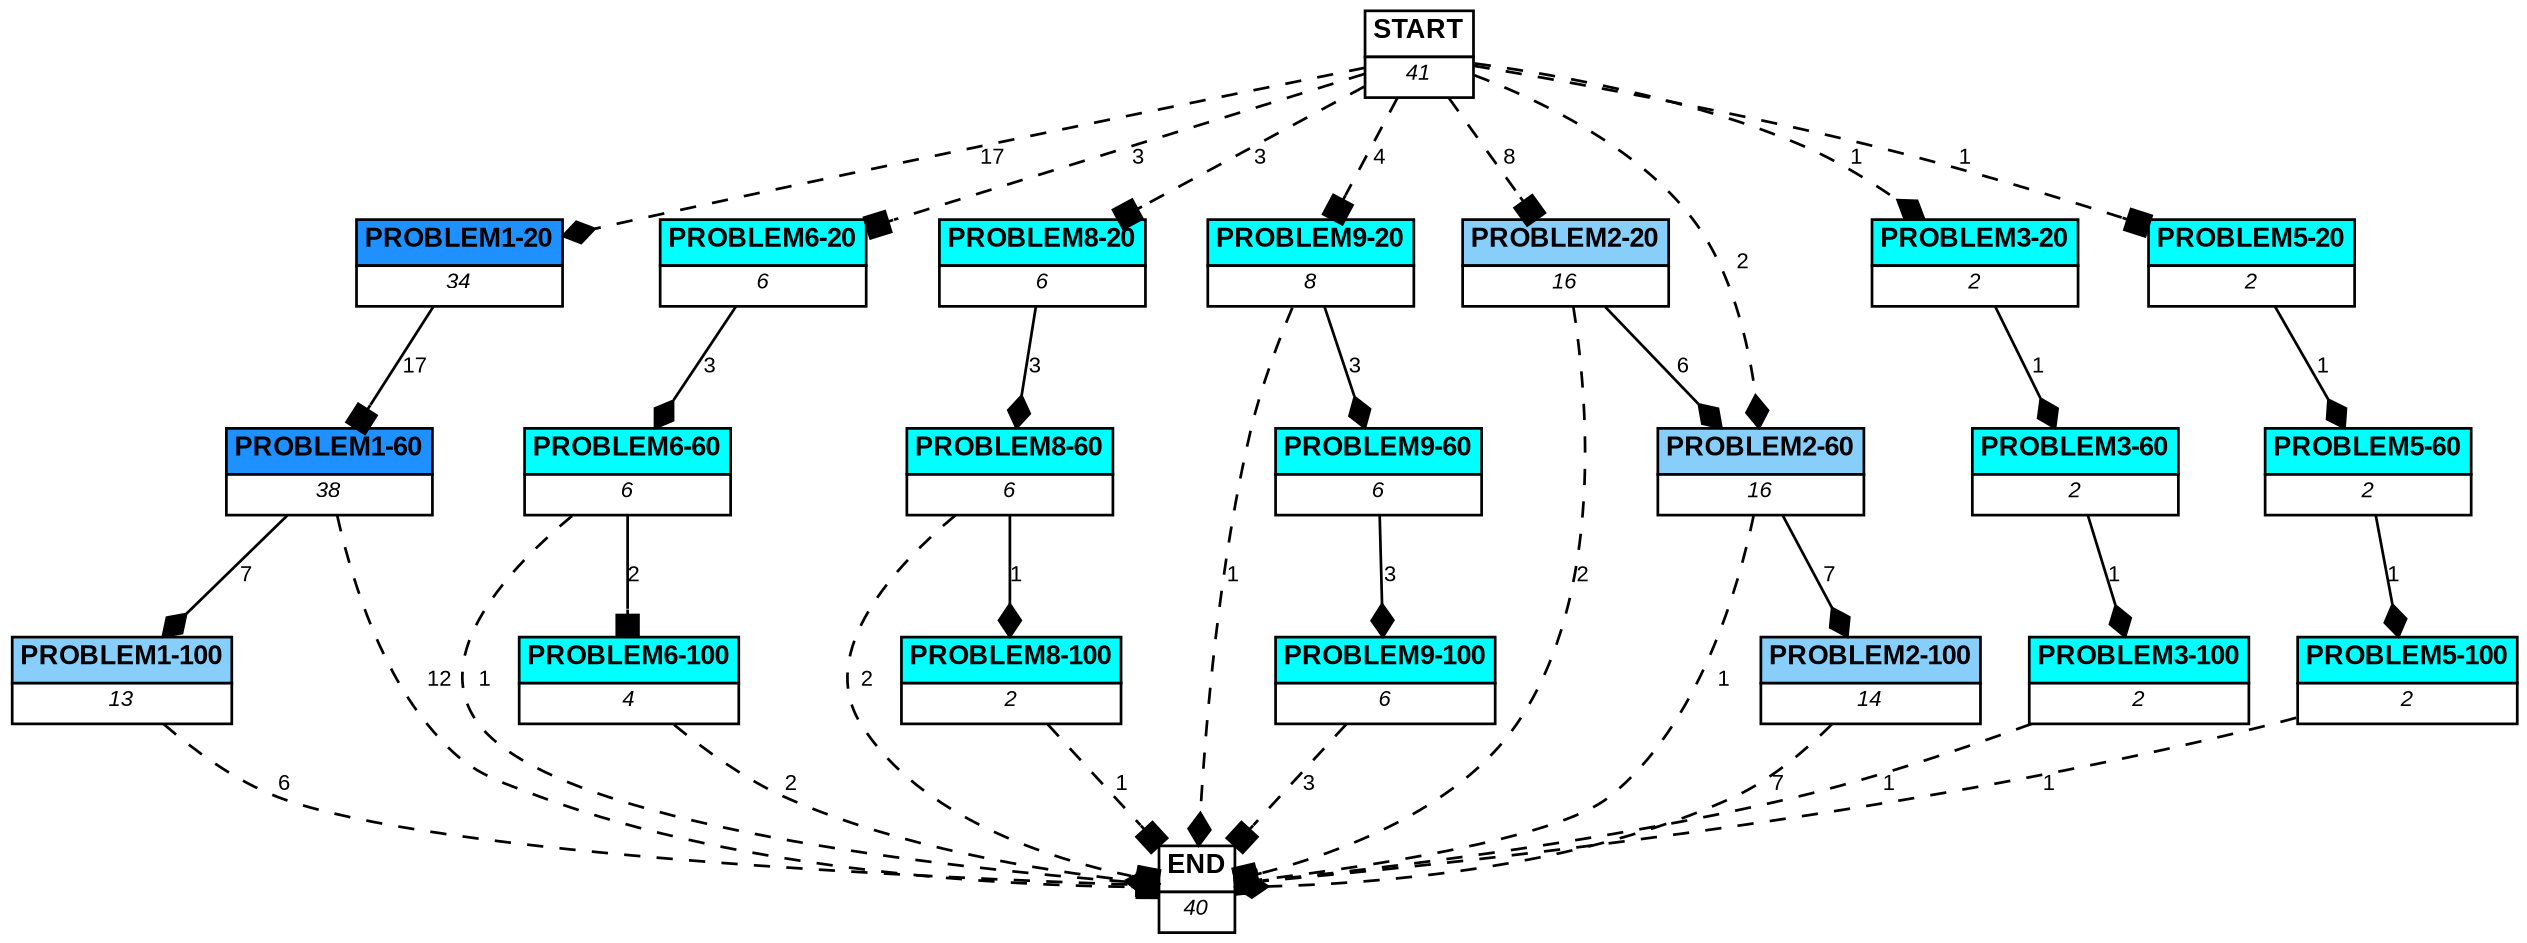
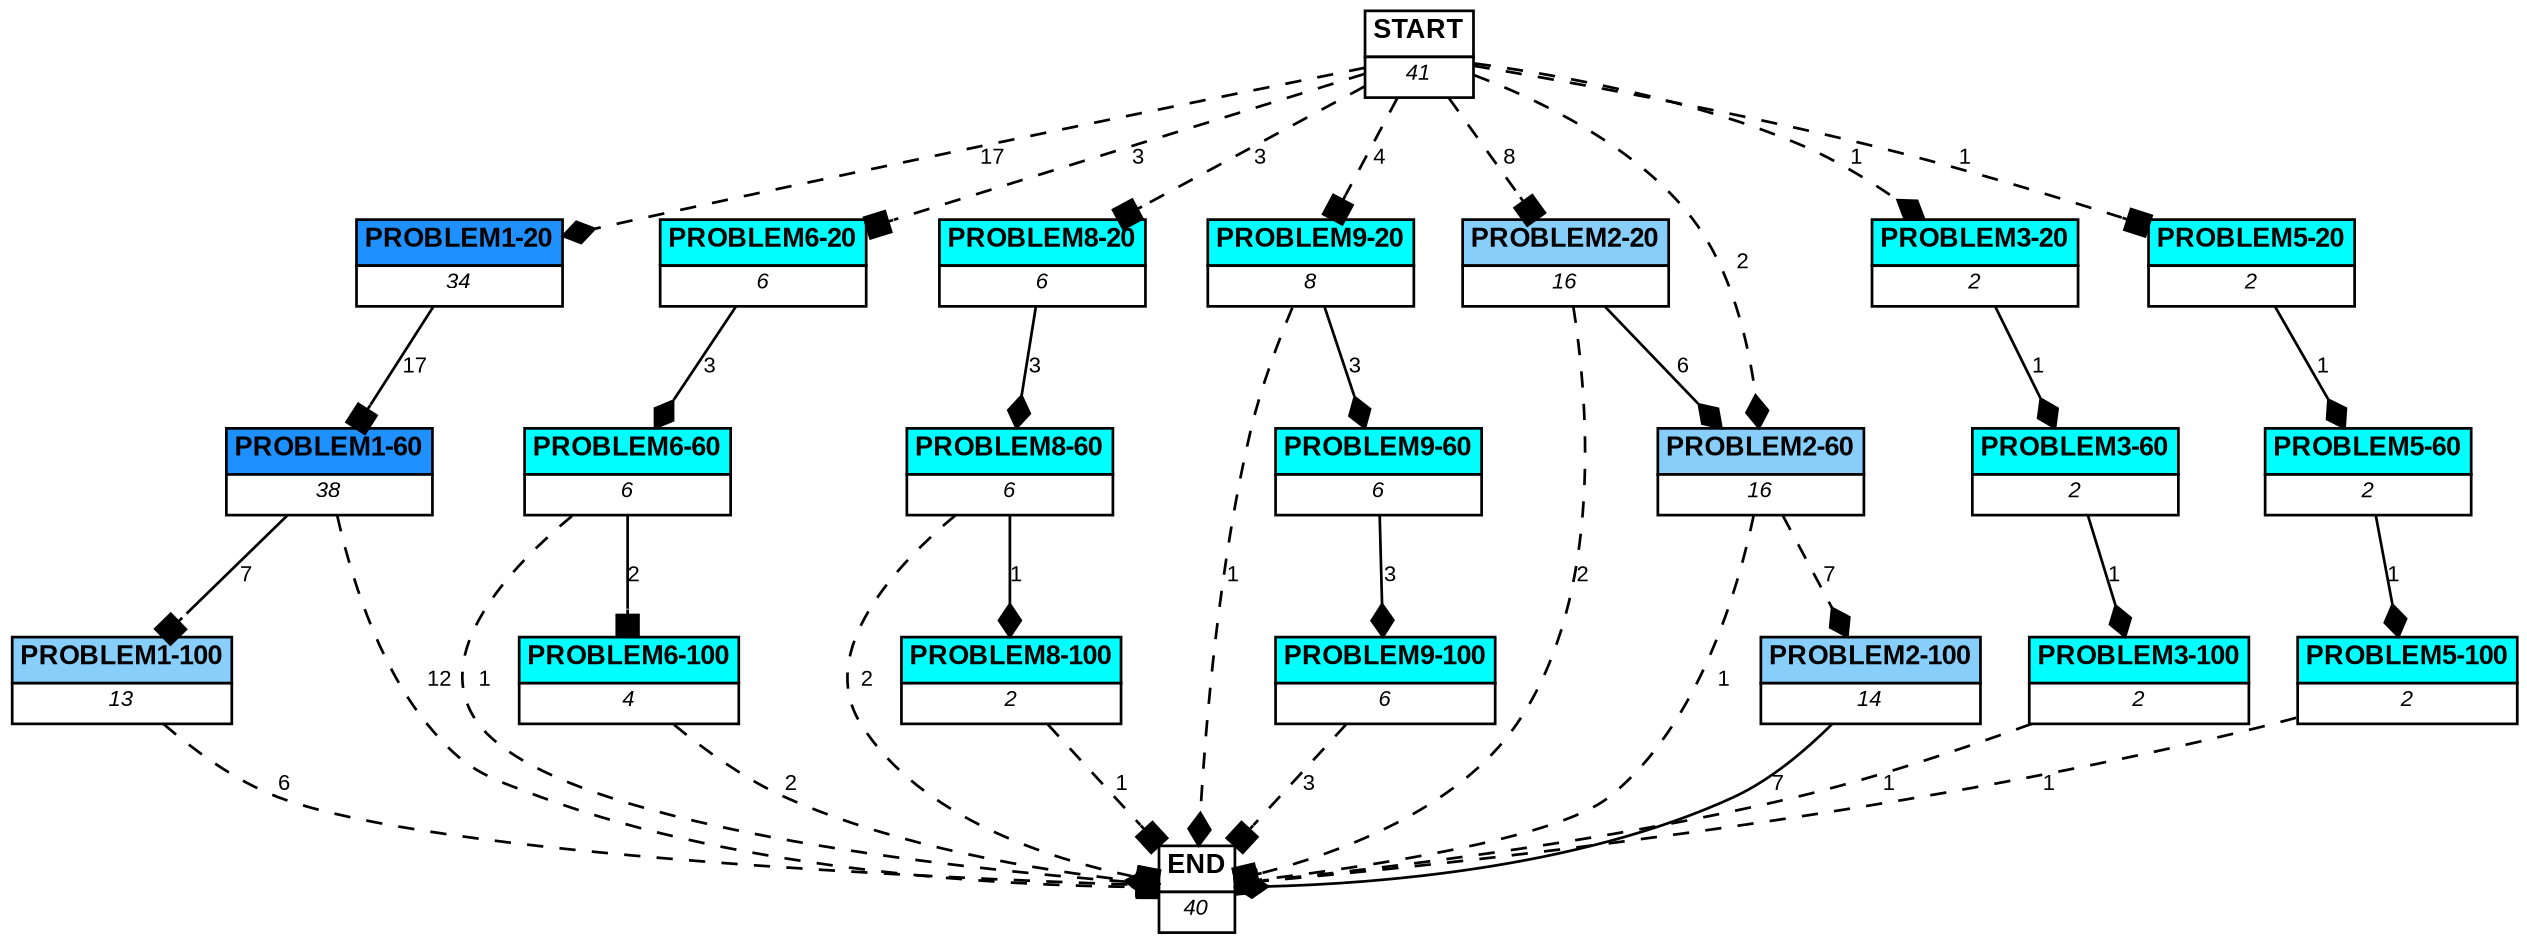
  digraph {
    node [shape=plain]
    edge [arrowhead=diamond fontname=Arial fontsize=8 labelfloat=false style=dashed]
    n1 [label=<<table border="0" cellborder="1" cellspacing="0"><tr><td bgcolor="dodgerblue"><FONT face="Arial" POINT-SIZE="10"><b>PROBLEM1-60</b></FONT></td></tr><tr><td bgcolor="white"><FONT face="Arial" POINT-SIZE="8"><i>38</i></FONT></td></tr></table>>]
    n2 [label=<<table border="0" cellborder="1" cellspacing="0"><tr><td bgcolor="lightskyblue"><FONT face="Arial" POINT-SIZE="10"><b>PROBLEM1-100</b></FONT></td></tr><tr><td bgcolor="white"><FONT face="Arial" POINT-SIZE="8"><i>13</i></FONT></td></tr></table>>]
    n3 [label=<<table border="0" cellborder="1" cellspacing="0"><tr><td bgcolor="white"><FONT face="Arial" POINT-SIZE="10"><b>END</b></FONT></td></tr><tr><td bgcolor="white"><FONT face="Arial" POINT-SIZE="8"><i>40</i></FONT></td></tr></table>>]
    n4 [label=<<table border="0" cellborder="1" cellspacing="0"><tr><td bgcolor="dodgerblue"><FONT face="Arial" POINT-SIZE="10"><b>PROBLEM1-20</b></FONT></td></tr><tr><td bgcolor="white"><FONT face="Arial" POINT-SIZE="8"><i>34</i></FONT></td></tr></table>>]
    n5 [label=<<table border="0" cellborder="1" cellspacing="0"><tr><td bgcolor="aqua"><FONT face="Arial" POINT-SIZE="10"><b>PROBLEM6-20</b></FONT></td></tr><tr><td bgcolor="white"><FONT face="Arial" POINT-SIZE="8"><i>6</i></FONT></td></tr></table>>]
    n6 [label=<<table border="0" cellborder="1" cellspacing="0"><tr><td bgcolor="aqua"><FONT face="Arial" POINT-SIZE="10"><b>PROBLEM6-60</b></FONT></td></tr><tr><td bgcolor="white"><FONT face="Arial" POINT-SIZE="8"><i>6</i></FONT></td></tr></table>>]
    n7 [label=<<table border="0" cellborder="1" cellspacing="0"><tr><td bgcolor="aqua"><FONT face="Arial" POINT-SIZE="10"><b>PROBLEM6-100</b></FONT></td></tr><tr><td bgcolor="white"><FONT face="Arial" POINT-SIZE="8"><i>4</i></FONT></td></tr></table>>]
    n8 [label=<<table border="0" cellborder="1" cellspacing="0"><tr><td bgcolor="aqua"><FONT face="Arial" POINT-SIZE="10"><b>PROBLEM8-20</b></FONT></td></tr><tr><td bgcolor="white"><FONT face="Arial" POINT-SIZE="8"><i>6</i></FONT></td></tr></table>>]
    n9 [label=<<table border="0" cellborder="1" cellspacing="0"><tr><td bgcolor="aqua"><FONT face="Arial" POINT-SIZE="10"><b>PROBLEM8-60</b></FONT></td></tr><tr><td bgcolor="white"><FONT face="Arial" POINT-SIZE="8"><i>6</i></FONT></td></tr></table>>]
    n10 [label=<<table border="0" cellborder="1" cellspacing="0"><tr><td bgcolor="aqua"><FONT face="Arial" POINT-SIZE="10"><b>PROBLEM8-100</b></FONT></td></tr><tr><td bgcolor="white"><FONT face="Arial" POINT-SIZE="8"><i>2</i></FONT></td></tr></table>>]
    n11 [label=<<table border="0" cellborder="1" cellspacing="0"><tr><td bgcolor="aqua"><FONT face="Arial" POINT-SIZE="10"><b>PROBLEM9-20</b></FONT></td></tr><tr><td bgcolor="white"><FONT face="Arial" POINT-SIZE="8"><i>8</i></FONT></td></tr></table>>]
    n12 [label=<<table border="0" cellborder="1" cellspacing="0"><tr><td bgcolor="aqua"><FONT face="Arial" POINT-SIZE="10"><b>PROBLEM9-60</b></FONT></td></tr><tr><td bgcolor="white"><FONT face="Arial" POINT-SIZE="8"><i>6</i></FONT></td></tr></table>>]
    n13 [label=<<table border="0" cellborder="1" cellspacing="0"><tr><td bgcolor="aqua"><FONT face="Arial" POINT-SIZE="10"><b>PROBLEM9-100</b></FONT></td></tr><tr><td bgcolor="white"><FONT face="Arial" POINT-SIZE="8"><i>6</i></FONT></td></tr></table>>]
    n14 [label=<<table border="0" cellborder="1" cellspacing="0"><tr><td bgcolor="lightskyblue"><FONT face="Arial" POINT-SIZE="10"><b>PROBLEM2-20</b></FONT></td></tr><tr><td bgcolor="white"><FONT face="Arial" POINT-SIZE="8"><i>16</i></FONT></td></tr></table>>]
    n15 [label=<<table border="0" cellborder="1" cellspacing="0"><tr><td bgcolor="lightskyblue"><FONT face="Arial" POINT-SIZE="10"><b>PROBLEM2-60</b></FONT></td></tr><tr><td bgcolor="white"><FONT face="Arial" POINT-SIZE="8"><i>16</i></FONT></td></tr></table>>]
    n16 [label=<<table border="0" cellborder="1" cellspacing="0"><tr><td bgcolor="lightskyblue"><FONT face="Arial" POINT-SIZE="10"><b>PROBLEM2-100</b></FONT></td></tr><tr><td bgcolor="white"><FONT face="Arial" POINT-SIZE="8"><i>14</i></FONT></td></tr></table>>]
    n17 [label=<<table border="0" cellborder="1" cellspacing="0"><tr><td bgcolor="aqua"><FONT face="Arial" POINT-SIZE="10"><b>PROBLEM3-20</b></FONT></td></tr><tr><td bgcolor="white"><FONT face="Arial" POINT-SIZE="8"><i>2</i></FONT></td></tr></table>>]
    n18 [label=<<table border="0" cellborder="1" cellspacing="0"><tr><td bgcolor="aqua"><FONT face="Arial" POINT-SIZE="10"><b>PROBLEM3-60</b></FONT></td></tr><tr><td bgcolor="white"><FONT face="Arial" POINT-SIZE="8"><i>2</i></FONT></td></tr></table>>]
    n19 [label=<<table border="0" cellborder="1" cellspacing="0"><tr><td bgcolor="aqua"><FONT face="Arial" POINT-SIZE="10"><b>PROBLEM3-100</b></FONT></td></tr><tr><td bgcolor="white"><FONT face="Arial" POINT-SIZE="8"><i>2</i></FONT></td></tr></table>>]
    n20 [label=<<table border="0" cellborder="1" cellspacing="0"><tr><td bgcolor="aqua"><FONT face="Arial" POINT-SIZE="10"><b>PROBLEM5-20</b></FONT></td></tr><tr><td bgcolor="white"><FONT face="Arial" POINT-SIZE="8"><i>2</i></FONT></td></tr></table>>]
    n21 [label=<<table border="0" cellborder="1" cellspacing="0"><tr><td bgcolor="aqua"><FONT face="Arial" POINT-SIZE="10"><b>PROBLEM5-60</b></FONT></td></tr><tr><td bgcolor="white"><FONT face="Arial" POINT-SIZE="8"><i>2</i></FONT></td></tr></table>>]
    n22 [label=<<table border="0" cellborder="1" cellspacing="0"><tr><td bgcolor="aqua"><FONT face="Arial" POINT-SIZE="10"><b>PROBLEM5-100</b></FONT></td></tr><tr><td bgcolor="white"><FONT face="Arial" POINT-SIZE="8"><i>2</i></FONT></td></tr></table>>]
    n23 [label=<<table border="0" cellborder="1" cellspacing="0"><tr><td bgcolor="white"><FONT face="Arial" POINT-SIZE="10"><b>START</b></FONT></td></tr><tr><td bgcolor="white"><FONT face="Arial" POINT-SIZE="8"><i>41</i></FONT></td></tr></table>>]
-   n1 -> n2 [label=7 style=""]
+   n1 -> n2 [arrowhead=box label=7 style=""]
    n1 -> n3 [arrowhead=box label=12]
    n2 -> n3 [arrowhead=box label=6]
    n4 -> n1 [arrowhead=box label=17 style=""]
    n5 -> n6 [label=3 style=""]
    n6 -> n3 [label=1]
    n6 -> n7 [arrowhead=box label=2 style=""]
    n7 -> n3 [label=2]
    n8 -> n9 [label=3 style=""]
    n9 -> n3 [arrowhead=box label=2]
    n9 -> n10 [label=1 style=""]
    n10 -> n3 [arrowhead=box label=1]
    n11 -> n3 [label=1]
    n11 -> n12 [label=3 style=""]
    n12 -> n13 [label=3 style=""]
    n13 -> n3 [arrowhead=box label=3]
    n14 -> n3 [arrowhead=box label=2]
    n14 -> n15 [label=6 style=""]
    n15 -> n3 [arrowhead=box label=1]
-   n15 -> n16 [label=7 style=""]
-   n16 -> n3 [label=7]
+   n15 -> n16 [label=7]
+   n16 -> n3 [label=7 style=solid]
    n17 -> n18 [label=1 style=""]
    n18 -> n19 [label=1 style=""]
    n19 -> n3 [arrowhead=box label=1]
    n20 -> n21 [label=1 style=""]
    n21 -> n22 [label=1 style=""]
    n22 -> n3 [arrowhead=box label=1]
    n23 -> n4 [label=17]
    n23 -> n5 [arrowhead=box label=3]
    n23 -> n8 [arrowhead=box label=3]
    n23 -> n11 [arrowhead=box label=4]
    n23 -> n14 [arrowhead=box label=8]
    n23 -> n15 [label=2]
    n23 -> n17 [label=1]
    n23 -> n20 [arrowhead=box label=1]
  }
